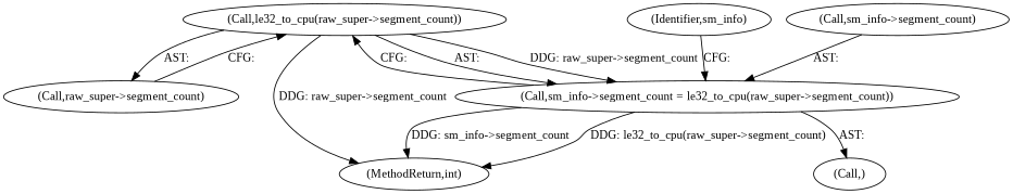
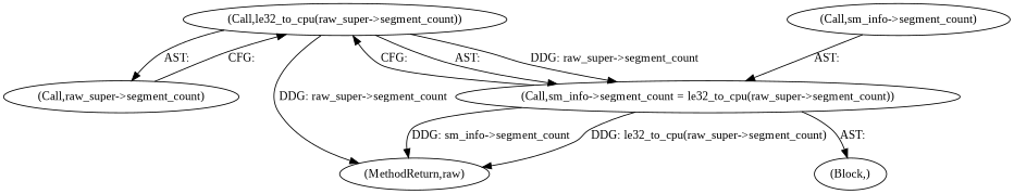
  digraph {
    fontname="Liberation Serif"
    node [fontname="Liberation Serif"]
    edge [fontname="Liberation Serif"]
    n1 [label="(Call,le32_to_cpu(raw_super->segment_count))"]
    n2 [label="(Call,sm_info->segment_count = le32_to_cpu(raw_super->segment_count))"]
    n3 [label="(Call,raw_super->segment_count)"]
-   n4 [label="(MethodReturn,int)"]
-   n5 [label="(Call,)"]
-   n6 [label="(Identifier,sm_info)"]
+   n4 [label="(MethodReturn,raw)"]
+   n5 [label="(Block,)"]
    n7 [label="(Call,sm_info->segment_count)"]
    n1 -> n2 [label="AST: "]
    n1 -> n2 [label="DDG: raw_super->segment_count"]
    n1 -> n3 [label="AST: "]
    n1 -> n4 [label="DDG: raw_super->segment_count"]
    n2 -> n1 [label="CFG: "]
    n2 -> n4 [label="DDG: le32_to_cpu(raw_super->segment_count)"]
    n2 -> n4 [label="DDG: sm_info->segment_count"]
    n2 -> n5 [label="AST: "]
    n3 -> n1 [label="CFG: "]
-   n6 -> n2 [label="CFG: "]
    n7 -> n2 [label="AST: "]
  }
